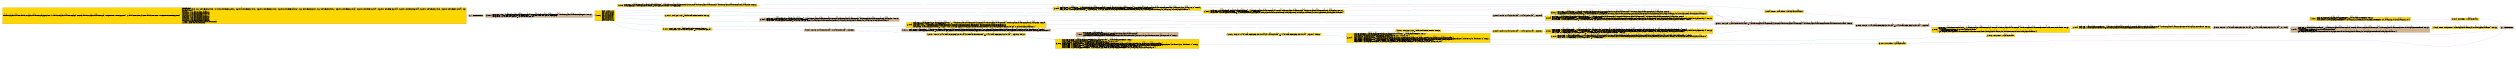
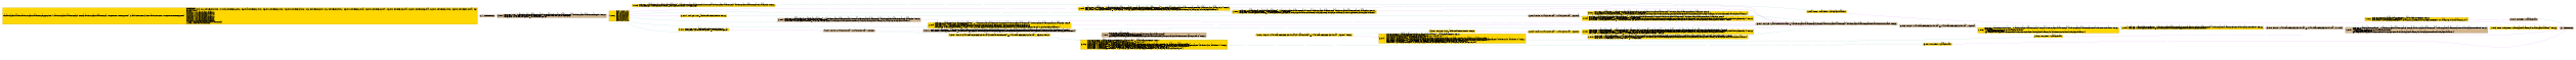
  digraph {
    rankdir=LR
    node [fillcolor=gold shape=record style=filled]
    edge [color=purple]
    n1 [fillcolor=tan label="{37\:\ ?|MTH_ENTER_BLOCK\l}"]
    n2 [fillcolor=tan label="{39\:\ 0x0000|0x0000: IGET  (r0 I:int) = (r4 I:androidx.core.graphics.drawable.IconCompat A[D('iconCompat' androidx.core.graphics.drawable.IconCompat)]) androidx.core.graphics.drawable.IconCompat.mType int  (LINE:1280)\l0x0002: CONST  (r1 I:??[int, float, boolean, short, byte, char, OBJECT, ARRAY]) = (0 ??[int, float, boolean, short, byte, char, OBJECT, ARRAY]) \l0x0003: CONST  (r2 I:??[int, float, short, byte, char]) = (26 ??[int, float, short, byte, char]) \l}"]
    n3 [label="{40\:\ 0x0005|0x0005: SWITCH  (r0 I:??)\l case \-1: goto B:72:0x00d6\l case 0: goto B:41:0x0008\l case 1: goto B:64:0x00b8\l case 2: goto B:63:0x00ad\l case 3: goto B:62:0x00a0\l case 4: goto B:61:0x0097\l case 5: goto B:57:0x007d\l case 6: goto B:43:0x0010\l default: goto B:41:0x0008 \l}"]
    n4 [label="{43\:\ 0x0010|0x0010: SGET  (r0 I:int) =  android.os.Build.VERSION.SDK_INT int  (LINE:1306)\l0x0012: CONST  (r3 I:??[int, float, short, byte, char]) = (30 ??[int, float, short, byte, char]) \l}"]
    n5 [label="{57\:\ 0x007d|0x007d: SGET  (r0 I:int) =  android.os.Build.VERSION.SDK_INT int  (LINE:1288)\l}"]
    n6 [fillcolor=tan label="{61\:\ 0x0097|0x0097: IGET  (r0 I:java.lang.Object A[D('icon' android.graphics.drawable.Icon)]) = (r4 I:androidx.core.graphics.drawable.IconCompat A[D('iconCompat' androidx.core.graphics.drawable.IconCompat)]) androidx.core.graphics.drawable.IconCompat.mObj1 java.lang.Object  (LINE:1303)\l0x0099: CHECK_CAST (r0 I:java.lang.String) = (java.lang.String) (r0 I:??[OBJECT, ARRAY]) \l0x009b: INVOKE  (r0 I:android.graphics.drawable.Icon) = (r0 I:java.lang.String) type: STATIC call: android.graphics.drawable.Icon.createWithContentUri(java.lang.String):android.graphics.drawable.Icon A[MD:(java.lang.String):android.graphics.drawable.Icon (c)]\l}"]
    n7 [label="{62\:\ 0x00a0|0x00a0: IGET  (r0 I:java.lang.Object A[D('icon' android.graphics.drawable.Icon)]) = (r4 I:androidx.core.graphics.drawable.IconCompat A[D('iconCompat' androidx.core.graphics.drawable.IconCompat)]) androidx.core.graphics.drawable.IconCompat.mObj1 java.lang.Object  (LINE:1299)\l0x00a2: CHECK_CAST (r0 I:byte[]) = (byte[]) (r0 I:??[OBJECT, ARRAY]) \l0x00a4: IGET  (r1 I:int) = (r4 I:androidx.core.graphics.drawable.IconCompat A[D('iconCompat' androidx.core.graphics.drawable.IconCompat)]) androidx.core.graphics.drawable.IconCompat.mInt1 int \l0x00a6: IGET  (r2 I:int) = (r4 I:androidx.core.graphics.drawable.IconCompat A[D('iconCompat' androidx.core.graphics.drawable.IconCompat)]) androidx.core.graphics.drawable.IconCompat.mInt2 int \l0x00a8: INVOKE  (r0 I:android.graphics.drawable.Icon) = (r0 I:byte[]), (r1 I:int), (r2 I:int) type: STATIC call: android.graphics.drawable.Icon.createWithData(byte[], int, int):android.graphics.drawable.Icon A[MD:(byte[], int, int):android.graphics.drawable.Icon (c)]\l}"]
    n8 [label="{63\:\ 0x00ad|0x00ad: INVOKE  (r0 I:java.lang.String) = (r4 I:androidx.core.graphics.drawable.IconCompat A[D('iconCompat' androidx.core.graphics.drawable.IconCompat)]) type: VIRTUAL call: androidx.core.graphics.drawable.IconCompat.getResPackage():java.lang.String A[MD:():java.lang.String (m)] (LINE:1296)\l0x00b1: IGET  (r1 I:int) = (r4 I:androidx.core.graphics.drawable.IconCompat A[D('iconCompat' androidx.core.graphics.drawable.IconCompat)]) androidx.core.graphics.drawable.IconCompat.mInt1 int \l0x00b3: INVOKE  (r0 I:android.graphics.drawable.Icon) = (r0 I:java.lang.String), (r1 I:int) type: STATIC call: android.graphics.drawable.Icon.createWithResource(java.lang.String, int):android.graphics.drawable.Icon A[MD:(java.lang.String, int):android.graphics.drawable.Icon (c)]\l}"]
    n9 [label="{64\:\ 0x00b8|0x00b8: IGET  (r0 I:java.lang.Object A[D('icon' android.graphics.drawable.Icon)]) = (r4 I:androidx.core.graphics.drawable.IconCompat A[D('iconCompat' androidx.core.graphics.drawable.IconCompat)]) androidx.core.graphics.drawable.IconCompat.mObj1 java.lang.Object  (LINE:1285)\l0x00ba: CHECK_CAST (r0 I:android.graphics.Bitmap) = (android.graphics.Bitmap) (r0 I:??[OBJECT, ARRAY]) \l0x00bc: INVOKE  (r0 I:android.graphics.drawable.Icon) = (r0 I:android.graphics.Bitmap) type: STATIC call: android.graphics.drawable.Icon.createWithBitmap(android.graphics.Bitmap):android.graphics.drawable.Icon A[MD:(android.graphics.Bitmap):android.graphics.drawable.Icon (c)]\l}"]
    n10 [label="{72\:\ 0x00d6|0x00d6: IGET  (r0 I:java.lang.Object A[D('icon' android.graphics.drawable.Icon)]) = (r4 I:androidx.core.graphics.drawable.IconCompat A[D('iconCompat' androidx.core.graphics.drawable.IconCompat)]) androidx.core.graphics.drawable.IconCompat.mObj1 java.lang.Object  (LINE:1283)\l0x00d8: CHECK_CAST (r0 I:android.graphics.drawable.Icon) = (android.graphics.drawable.Icon) (r0 I:??[OBJECT, ARRAY]) \l}"]
    n11 [label="{41\:\ 0x0008|0x0008: NEW_INSTANCE  (r0 I:java.lang.IllegalArgumentException) =  java.lang.IllegalArgumentException  (LINE:1328)\l0x000a: CONST_STR  (r1 I:java.lang.String) =  \"Unknown type\" \l0x000c: INVOKE  (r0 I:java.lang.IllegalArgumentException), (r1 I:java.lang.String) type: DIRECT call: java.lang.IllegalArgumentException.\<init\>(java.lang.String):void A[MD:(java.lang.String):void (c)]\l}"]
-   n12 [label="{42\:\ 0x000f|0x000f: THROW  (r0 I:java.lang.Throwable) \l}"]
+   n12 [fillcolor=tan label="{42\:\ 0x000f|0x000f: THROW  (r0 I:java.lang.Throwable) \l}"]
    n13 [fillcolor=tan label="{44\:\ 0x0014|0x0014: IF  (r0 I:??[int, byte, short, char]) \< (r3 I:??[int, byte, short, char])  \-\> B:46:0x0020 \l}"]
    n14 [fillcolor=tan label="{58\:\ 0x007f|0x007f: IF  (r0 I:??[int, byte, short, char]) \< (r2 I:??[int, byte, short, char])  \-\> B:60:0x008a \l}"]
    n15 [fillcolor=tan label="{65\:\ 0x00c1|0x00c1: IGET  (r1 I:android.content.res.ColorStateList) = (r4 I:androidx.core.graphics.drawable.IconCompat A[D('iconCompat' androidx.core.graphics.drawable.IconCompat)]) androidx.core.graphics.drawable.IconCompat.mTintList android.content.res.ColorStateList  (LINE:1330)\l}"]
    n16 [label="{73\:\ 0x00da|RETURN\l|0x00da: RETURN  (r0 I:android.graphics.drawable.Icon) \l}"]
    n17 [fillcolor=tan label="{38\:\ ?|MTH_EXIT_BLOCK\l}"]
    n18 [fillcolor=tan label="{45\:\ 0x0016|0x0016: INVOKE  (r0 I:android.net.Uri) = (r4 I:androidx.core.graphics.drawable.IconCompat A[D('iconCompat' androidx.core.graphics.drawable.IconCompat)]) type: VIRTUAL call: androidx.core.graphics.drawable.IconCompat.getUri():android.net.Uri A[MD:():android.net.Uri (m)] (LINE:1307)\l0x001a: INVOKE  (r0 I:android.graphics.drawable.Icon) = (r0 I:android.net.Uri) type: STATIC call: androidx.core.graphics.drawable.IconCompat.Api30Impl.createWithAdaptiveBitmapContentUri(android.net.Uri):android.graphics.drawable.Icon A[MD:(android.net.Uri):android.graphics.drawable.Icon (m)]\l}"]
    n19 [label="{46\:\ 0x0020|0x0020: IF  (r5 I:??[int, boolean, OBJECT, ARRAY, byte, short, char] A[D('context' android.content.Context)]) == (0 ??[int, boolean, OBJECT, ARRAY, byte, short, char])  \-\> B:55:0x0062  (LINE:1310)\l}"]
    n20 [fillcolor=tan label="{47\:\ 0x0022|0x0022: INVOKE  (r0 I:java.io.InputStream) = \l  (r4 I:androidx.core.graphics.drawable.IconCompat A[D('iconCompat' androidx.core.graphics.drawable.IconCompat)])\l  (r5 I:android.content.Context A[D('context' android.content.Context)])\l type: VIRTUAL call: androidx.core.graphics.drawable.IconCompat.getUriInputStream(android.content.Context):java.io.InputStream A[MD:(android.content.Context):java.io.InputStream (m)] (LINE:1315)\l}"]
    n21 [label="{55\:\ 0x0062|0x0062: NEW_INSTANCE  (r0 I:java.lang.IllegalArgumentException A[D('is' java.io.InputStream)]) =  java.lang.IllegalArgumentException  (LINE:1311)\l0x0064: NEW_INSTANCE  (r1 I:java.lang.StringBuilder) =  java.lang.StringBuilder \l0x0066: INVOKE  (r1 I:java.lang.StringBuilder) type: DIRECT call: java.lang.StringBuilder.\<init\>():void A[MD:():void (c)]\l0x0069: CONST_STR  (r2 I:java.lang.String) =  \"Context is required to resolve the file uri of the icon: \" \l0x006b: INVOKE  (r1 I:java.lang.StringBuilder), (r2 I:java.lang.String) type: VIRTUAL call: java.lang.StringBuilder.append(java.lang.String):java.lang.StringBuilder A[MD:(java.lang.String):java.lang.StringBuilder (c)]\l0x006e: INVOKE  (r2 I:android.net.Uri) = (r4 I:androidx.core.graphics.drawable.IconCompat A[D('iconCompat' androidx.core.graphics.drawable.IconCompat)]) type: VIRTUAL call: androidx.core.graphics.drawable.IconCompat.getUri():android.net.Uri A[MD:():android.net.Uri (m)] (LINE:1313)\l0x0072: INVOKE  (r1 I:java.lang.StringBuilder), (r2 I:java.lang.Object) type: VIRTUAL call: java.lang.StringBuilder.append(java.lang.Object):java.lang.StringBuilder A[MD:(java.lang.Object):java.lang.StringBuilder (c)]\l0x0075: INVOKE  (r1 I:java.lang.String) = (r1 I:java.lang.StringBuilder) type: VIRTUAL call: java.lang.StringBuilder.toString():java.lang.String A[MD:():java.lang.String (c)]\l0x0079: INVOKE  (r0 I:java.lang.IllegalArgumentException), (r1 I:java.lang.String) type: DIRECT call: java.lang.IllegalArgumentException.\<init\>(java.lang.String):void A[MD:(java.lang.String):void (c)]\l}"]
    n22 [fillcolor=tan label="{66\:\ 0x00c3|0x00c3: IF  (r1 I:??[int, boolean, OBJECT, ARRAY, byte, short, char]) == (0 ??[int, boolean, OBJECT, ARRAY, byte, short, char])  \-\> B:68:0x00ca \l}"]
    n23 [label="{67\:\ 0x00c5|0x00c5: IGET  (r1 I:android.content.res.ColorStateList) = (r4 I:androidx.core.graphics.drawable.IconCompat A[D('iconCompat' androidx.core.graphics.drawable.IconCompat)]) androidx.core.graphics.drawable.IconCompat.mTintList android.content.res.ColorStateList  (LINE:1331)\l0x00c7: INVOKE  \l  (r0 I:android.graphics.drawable.Icon A[D('icon' android.graphics.drawable.Icon)])\l  (r1 I:android.content.res.ColorStateList)\l type: VIRTUAL call: android.graphics.drawable.Icon.setTintList(android.content.res.ColorStateList):android.graphics.drawable.Icon A[MD:(android.content.res.ColorStateList):android.graphics.drawable.Icon (c)]\l}"]
    n24 [label="{68\:\ 0x00ca|0x00ca: IGET  (r1 I:android.graphics.PorterDuff$Mode) = (r4 I:androidx.core.graphics.drawable.IconCompat A[D('iconCompat' androidx.core.graphics.drawable.IconCompat)]) androidx.core.graphics.drawable.IconCompat.mTintMode android.graphics.PorterDuff$Mode  (LINE:1333)\l0x00cc: SGET  (r2 I:android.graphics.PorterDuff$Mode) =  androidx.core.graphics.drawable.IconCompat.DEFAULT_TINT_MODE android.graphics.PorterDuff$Mode \l}"]
    n25 [fillcolor=tan label="{69\:\ 0x00ce|0x00ce: IF  (r1 I:??[int, boolean, OBJECT, ARRAY, byte, short, char]) == (r2 I:??[int, boolean, OBJECT, ARRAY, byte, short, char])  \-\> B:71:0x00d5 \l}"]
    n26 [fillcolor=tan label="{70\:\ 0x00d0|0x00d0: IGET  (r1 I:android.graphics.PorterDuff$Mode) = (r4 I:androidx.core.graphics.drawable.IconCompat A[D('iconCompat' androidx.core.graphics.drawable.IconCompat)]) androidx.core.graphics.drawable.IconCompat.mTintMode android.graphics.PorterDuff$Mode  (LINE:1334)\l0x00d2: INVOKE  \l  (r0 I:android.graphics.drawable.Icon A[D('icon' android.graphics.drawable.Icon)])\l  (r1 I:android.graphics.PorterDuff$Mode)\l type: VIRTUAL call: android.graphics.drawable.Icon.setTintMode(android.graphics.PorterDuff$Mode):android.graphics.drawable.Icon A[MD:(android.graphics.PorterDuff$Mode):android.graphics.drawable.Icon (c)]\l}"]
    n27 [label="{71\:\ 0x00d5|RETURN\l|0x00d5: RETURN  (r0 I:android.graphics.drawable.Icon A[D('icon' android.graphics.drawable.Icon)])  (LINE:1336)\l}"]
    n28 [label="{48\:\ 0x0026|0x0026: IF  (r0 I:??[int, boolean, OBJECT, ARRAY, byte, short, char] A[D('is' java.io.InputStream)]) == (0 ??[int, boolean, OBJECT, ARRAY, byte, short, char])  \-\> B:53:0x0047  (LINE:1316)\l}"]
    n29 [label="{56\:\ 0x007c|0x007c: THROW  (r0 I:java.lang.Throwable) \l}"]
    n30 [label="{49\:\ 0x0028|0x0028: SGET  (r3 I:int) =  android.os.Build.VERSION.SDK_INT int  (LINE:1320)\l}"]
    n31 [label="{53\:\ 0x0047|0x0047: NEW_INSTANCE  (r1 I:java.lang.IllegalStateException A[D('icon' android.graphics.drawable.Icon)]) =  java.lang.IllegalStateException  (LINE:1317)\l0x0049: NEW_INSTANCE  (r2 I:java.lang.StringBuilder) =  java.lang.StringBuilder \l0x004b: INVOKE  (r2 I:java.lang.StringBuilder) type: DIRECT call: java.lang.StringBuilder.\<init\>():void A[MD:():void (c)]\l0x004e: CONST_STR  (r3 I:java.lang.String) =  \"Cannot load adaptive icon from uri: \" \l0x0050: INVOKE  (r2 I:java.lang.StringBuilder), (r3 I:java.lang.String) type: VIRTUAL call: java.lang.StringBuilder.append(java.lang.String):java.lang.StringBuilder A[MD:(java.lang.String):java.lang.StringBuilder (c)]\l0x0053: INVOKE  (r3 I:android.net.Uri) = (r4 I:androidx.core.graphics.drawable.IconCompat A[D('iconCompat' androidx.core.graphics.drawable.IconCompat)]) type: VIRTUAL call: androidx.core.graphics.drawable.IconCompat.getUri():android.net.Uri A[MD:():android.net.Uri (m)] (LINE:1318)\l0x0057: INVOKE  (r2 I:java.lang.StringBuilder), (r3 I:java.lang.Object) type: VIRTUAL call: java.lang.StringBuilder.append(java.lang.Object):java.lang.StringBuilder A[MD:(java.lang.Object):java.lang.StringBuilder (c)]\l0x005a: INVOKE  (r2 I:java.lang.String) = (r2 I:java.lang.StringBuilder) type: VIRTUAL call: java.lang.StringBuilder.toString():java.lang.String A[MD:():java.lang.String (c)]\l0x005e: INVOKE  (r1 I:java.lang.IllegalStateException), (r2 I:java.lang.String) type: DIRECT call: java.lang.IllegalStateException.\<init\>(java.lang.String):void A[MD:(java.lang.String):void (c)]\l}"]
    n32 [label="{50\:\ 0x002a|0x002a: IF  (r3 I:??[int, byte, short, char]) \< (r2 I:??[int, byte, short, char])  \-\> B:52:0x0037 \l}"]
    n33 [label="{54\:\ 0x0061|0x0061: THROW  (r1 I:java.lang.Throwable) \l}"]
    n34 [label="{51\:\ 0x002c|0x002c: INVOKE  (r1 I:android.graphics.Bitmap) = (r0 I:java.io.InputStream A[D('is' java.io.InputStream)]) type: STATIC call: android.graphics.BitmapFactory.decodeStream(java.io.InputStream):android.graphics.Bitmap A[MD:(java.io.InputStream):android.graphics.Bitmap (c)] (LINE:1321)\l0x0030: INVOKE  (r1 I:android.graphics.drawable.Icon) = (r1 I:android.graphics.Bitmap) type: STATIC call: androidx.core.graphics.drawable.IconCompat.Api26Impl.createWithAdaptiveBitmap(android.graphics.Bitmap):android.graphics.drawable.Icon A[MD:(android.graphics.Bitmap):android.graphics.drawable.Icon (m)]\l0x0034: MOVE  (r0 I:??[OBJECT, ARRAY] A[D('is' java.io.InputStream)]) = (r1 I:??[OBJECT, ARRAY]) \l}"]
    n35 [label="{52\:\ 0x0037|0x0038: INVOKE  (r2 I:android.graphics.Bitmap) = (r0 I:java.io.InputStream A[D('is' java.io.InputStream)]) type: STATIC call: android.graphics.BitmapFactory.decodeStream(java.io.InputStream):android.graphics.Bitmap A[MD:(java.io.InputStream):android.graphics.Bitmap (c)] (LINE:1324)\l0x003c: INVOKE  (r1 I:android.graphics.Bitmap) = (r2 I:android.graphics.Bitmap), (r1 I:boolean) type: STATIC call: androidx.core.graphics.drawable.IconCompat.createLegacyIconFromAdaptiveIcon(android.graphics.Bitmap, boolean):android.graphics.Bitmap A[MD:(android.graphics.Bitmap, boolean):android.graphics.Bitmap (m)] (LINE:1323)\l0x0040: INVOKE  (r1 I:android.graphics.drawable.Icon) = (r1 I:android.graphics.Bitmap) type: STATIC call: android.graphics.drawable.Icon.createWithBitmap(android.graphics.Bitmap):android.graphics.drawable.Icon A[MD:(android.graphics.Bitmap):android.graphics.drawable.Icon (c)]\l0x0044: MOVE  (r0 I:??[OBJECT, ARRAY] A[D('is' java.io.InputStream)]) = (r1 I:??[OBJECT, ARRAY] A[D('icon' android.graphics.drawable.Icon)])  (LINE:1326)\l}"]
    n36 [label="{59\:\ 0x0081|0x0081: IGET  (r0 I:java.lang.Object) = (r4 I:androidx.core.graphics.drawable.IconCompat A[D('iconCompat' androidx.core.graphics.drawable.IconCompat)]) androidx.core.graphics.drawable.IconCompat.mObj1 java.lang.Object  (LINE:1289)\l0x0083: CHECK_CAST (r0 I:android.graphics.Bitmap) = (android.graphics.Bitmap) (r0 I:??[OBJECT, ARRAY]) \l0x0085: INVOKE  (r0 I:android.graphics.drawable.Icon) = (r0 I:android.graphics.Bitmap) type: STATIC call: androidx.core.graphics.drawable.IconCompat.Api26Impl.createWithAdaptiveBitmap(android.graphics.Bitmap):android.graphics.drawable.Icon A[MD:(android.graphics.Bitmap):android.graphics.drawable.Icon (m)]\l}"]
    n37 [label="{60\:\ 0x008a|0x008a: IGET  (r0 I:java.lang.Object A[D('icon' android.graphics.drawable.Icon)]) = (r4 I:androidx.core.graphics.drawable.IconCompat A[D('iconCompat' androidx.core.graphics.drawable.IconCompat)]) androidx.core.graphics.drawable.IconCompat.mObj1 java.lang.Object  (LINE:1291)\l0x008c: CHECK_CAST (r0 I:android.graphics.Bitmap) = (android.graphics.Bitmap) (r0 I:??[OBJECT, ARRAY]) \l0x008e: INVOKE  (r0 I:android.graphics.Bitmap) = (r0 I:android.graphics.Bitmap), (r1 I:boolean) type: STATIC call: androidx.core.graphics.drawable.IconCompat.createLegacyIconFromAdaptiveIcon(android.graphics.Bitmap, boolean):android.graphics.Bitmap A[MD:(android.graphics.Bitmap, boolean):android.graphics.Bitmap (m)] (LINE:1292)\l0x0092: INVOKE  (r0 I:android.graphics.drawable.Icon) = (r0 I:android.graphics.Bitmap) type: STATIC call: android.graphics.drawable.Icon.createWithBitmap(android.graphics.Bitmap):android.graphics.drawable.Icon A[MD:(android.graphics.Bitmap):android.graphics.drawable.Icon (c)] (LINE:1291)\l}"]
    n38 [label="{static android.graphics.drawable.Icon androidx.core.graphics.drawable.IconCompat.Api23Impl.toIcon((r4 I:androidx.core.graphics.drawable.IconCompat A[D('iconCompat' androidx.core.graphics.drawable.IconCompat), IMMUTABLE_TYPE, METHOD_ARGUMENT]), (r5 I:android.content.Context A[D('context' android.content.Context), IMMUTABLE_TYPE, METHOD_ARGUMENT]))  | USE_LINES_HINTS\lCROSS_EDGE: B:71:0x00d5 \-\> B:38:?, CROSS_EDGE: B:69:0x00ce \-\> B:71:0x00d5, CROSS_EDGE: B:66:0x00c3 \-\> B:68:0x00ca, CROSS_EDGE: B:51:0x002c \-\> B:65:0x00c1, CROSS_EDGE: B:52:0x0037 \-\> B:65:0x00c1, CROSS_EDGE: B:54:0x0061 \-\> B:38:?, CROSS_EDGE: B:56:0x007c \-\> B:38:?, CROSS_EDGE: B:59:0x0081 \-\> B:65:0x00c1, CROSS_EDGE: B:60:0x008a \-\> B:65:0x00c1, CROSS_EDGE: B:61:0x0097 \-\> B:65:0x00c1, CROSS_EDGE: B:62:0x00a0 \-\> B:65:0x00c1, CROSS_EDGE: B:63:0x00ad \-\> B:65:0x00c1, CROSS_EDGE: B:64:0x00b8 \-\> B:65:0x00c1, CROSS_EDGE: B:73:0x00da \-\> B:38:?\lINLINE_NOT_NEEDED\lDebug Info:\l  0x001e\-0x0020: r0 'icon' Landroid\/graphics\/drawable\/Icon;\l  0x0035\-0x0037: r1 'icon' Landroid\/graphics\/drawable\/Icon;\l  0x0044\-0x0047: r1 'icon' Landroid\/graphics\/drawable\/Icon;\l  0x0026\-0x0062: r0 'is' Ljava\/io\/InputStream;\l  0x0089\-0x008a: r0 'icon' Landroid\/graphics\/drawable\/Icon;\l  0x0096\-0x0097: r0 'icon' Landroid\/graphics\/drawable\/Icon;\l  0x009f\-0x00a0: r0 'icon' Landroid\/graphics\/drawable\/Icon;\l  0x00ac\-0x00ad: r0 'icon' Landroid\/graphics\/drawable\/Icon;\l  0x00b7\-0x00b8: r0 'icon' Landroid\/graphics\/drawable\/Icon;\l  0x00c0\-0x00d6: r0 'icon' Landroid\/graphics\/drawable\/Icon;\l  \-1 \-0x00ef: r4 'iconCompat' Landroidx\/core\/graphics\/drawable\/IconCompat;\l  \-1 \-0x00ef: r5 'context' Landroid\/content\/Context;\l}"]
    n1 -> n2 [color=teal]
    n2 -> n3
    n3 -> n4 [color=teal]
    n3 -> n5
    n3 -> n6 [color=teal]
    n3 -> n7 [color=teal]
    n3 -> n8
    n3 -> n9 [color=teal]
    n3 -> n10
    n4 -> n13
    n5 -> n14 [color=teal]
    n6 -> n15
    n7 -> n15
    n8 -> n15
    n9 -> n15
    n10 -> n16 [color=teal]
    n11 -> n12
    n12 -> n17 [color=teal]
    n13 -> n18 [style=dashed]
    n13 -> n19 [color=teal]
    n14 -> n36 [color=teal style=dashed]
    n14 -> n37 [color=teal]
    n15 -> n22 [color=teal]
    n16 -> n17
    n18 -> n15 [color=teal]
    n19 -> n20 [color=teal style=dashed]
    n19 -> n21 [color=teal]
    n20 -> n28
    n21 -> n29 [color=teal]
    n22 -> n23 [style=dashed]
    n22 -> n24 [color=teal]
    n23 -> n24 [color=teal]
    n24 -> n25
    n25 -> n26 [style=dashed]
    n25 -> n27 [color=teal]
    n26 -> n27
    n27 -> n17
    n28 -> n30 [color=teal style=dashed]
    n28 -> n31
    n29 -> n17
    n30 -> n32
    n31 -> n33 [color=teal]
    n32 -> n34 [color=teal style=dashed]
    n32 -> n35
    n33 -> n17
    n34 -> n15 [color=teal]
    n35 -> n15
    n36 -> n15 [color=teal]
    n37 -> n15
    n38 -> n1
  }
